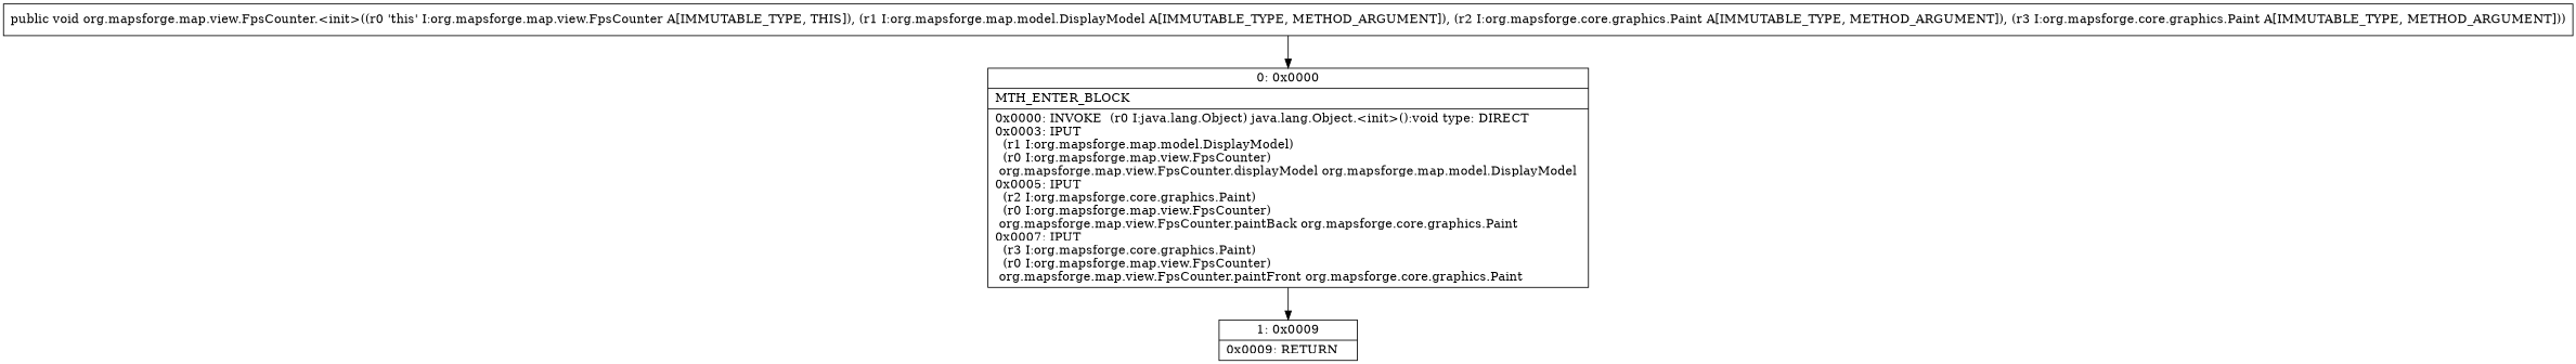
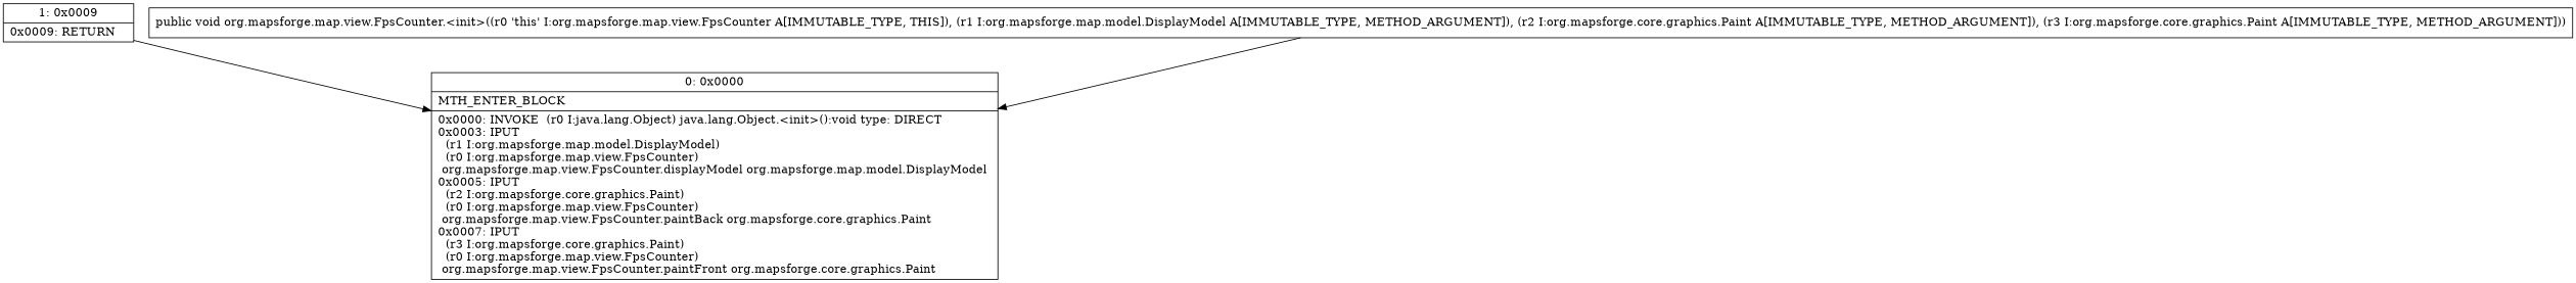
  digraph {
    fontname="DejaVu Serif"
    node [shape=record fontname="DejaVu Serif"]
    edge [fontname="DejaVu Serif"]
    n1 [label="{0\:\ 0x0000|MTH_ENTER_BLOCK\l|0x0000: INVOKE  (r0 I:java.lang.Object) java.lang.Object.\<init\>():void type: DIRECT \l0x0003: IPUT  \l  (r1 I:org.mapsforge.map.model.DisplayModel)\l  (r0 I:org.mapsforge.map.view.FpsCounter)\l org.mapsforge.map.view.FpsCounter.displayModel org.mapsforge.map.model.DisplayModel \l0x0005: IPUT  \l  (r2 I:org.mapsforge.core.graphics.Paint)\l  (r0 I:org.mapsforge.map.view.FpsCounter)\l org.mapsforge.map.view.FpsCounter.paintBack org.mapsforge.core.graphics.Paint \l0x0007: IPUT  \l  (r3 I:org.mapsforge.core.graphics.Paint)\l  (r0 I:org.mapsforge.map.view.FpsCounter)\l org.mapsforge.map.view.FpsCounter.paintFront org.mapsforge.core.graphics.Paint \l}"]
    n2 [label="{1\:\ 0x0009|0x0009: RETURN   \l}"]
    n3 [label="{public void org.mapsforge.map.view.FpsCounter.\<init\>((r0 'this' I:org.mapsforge.map.view.FpsCounter A[IMMUTABLE_TYPE, THIS]), (r1 I:org.mapsforge.map.model.DisplayModel A[IMMUTABLE_TYPE, METHOD_ARGUMENT]), (r2 I:org.mapsforge.core.graphics.Paint A[IMMUTABLE_TYPE, METHOD_ARGUMENT]), (r3 I:org.mapsforge.core.graphics.Paint A[IMMUTABLE_TYPE, METHOD_ARGUMENT])) }"]
-   n1 -> n2
+   n2 -> n1
    n3 -> n1
  }
